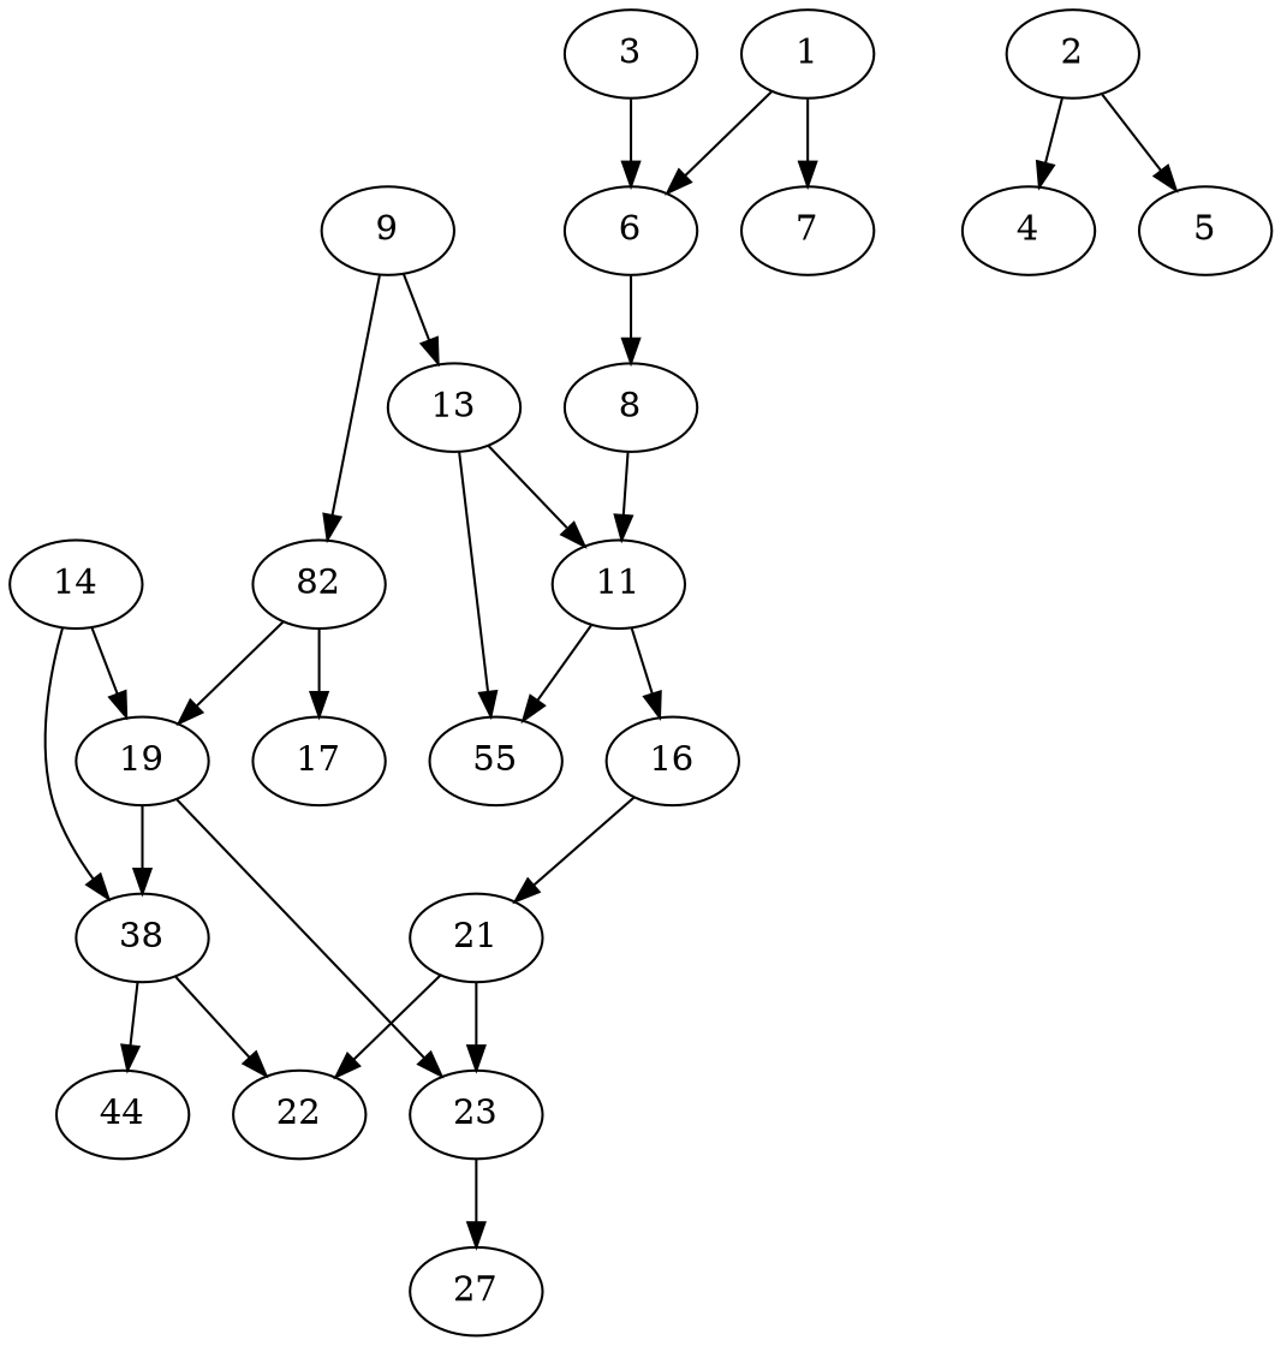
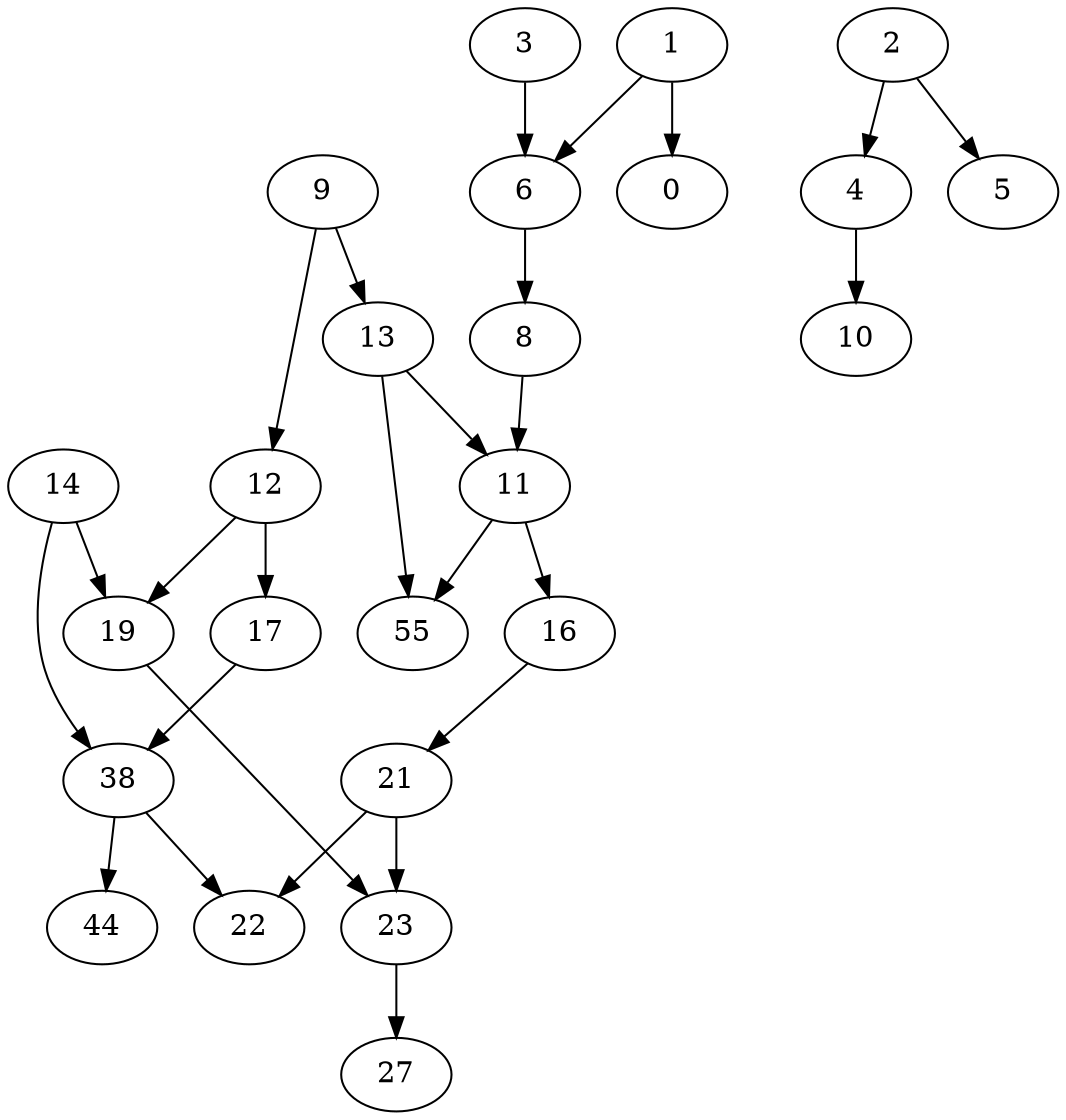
  digraph {
    node [alpha=0.02]
    1 [alpha=0.07 expect_size=14195712]
    6 [alpha=0.16 expect_size=20721664]
-   7 [alpha=0.12 expect_size=26350592]
+   7 [alpha=0.12 expect_size=26350592 label=0]
    8 [alpha=0.01 expect_size=21738496]
    11 [expect_size=39577600]
    9 [alpha=0.06 expect_size=7479296]
-   12 [alpha=0.04 expect_size=7953408 label=82]
+   12 [alpha=0.04 expect_size=7953408]
    13 [expect_size=47765504]
    2 [alpha=0.17 expect_size=18806784]
    4 [alpha=0.01 expect_size=18926592]
    5 [alpha=0.13 expect_size=24002560]
+   10 [alpha=0.10 expect_size=37924864]
    3 [alpha=0.17 expect_size=16396288]
    n14 [expect_size=42947584 label=55]
    16 [alpha=0.15 expect_size=27366400]
    17 [alpha=0.11 expect_size=18273280]
    19 [alpha=0.13 expect_size=49704960]
    21 [alpha=0.12 expect_size=41929728]
    14 [alpha=0.08 expect_size=41098240]
    n20 [alpha=0.17 expect_size=47340544 label=38]
    22 [alpha=0.09 expect_size=46823424]
    23 [alpha=0.11 expect_size=8217600]
    n23 [alpha=0.19 expect_size=11926528 label=44]
    n24 [alpha=0.15 expect_size=30180352 label=27]
    1 -> 6
    1 -> 7
    6 -> 8
    8 -> 11
    11 -> n14
    11 -> 16
    9 -> 12
    9 -> 13
    12 -> 17
    12 -> 19
    13 -> 11
    13 -> n14
    2 -> 4
    2 -> 5
+   4 -> 10
    3 -> 6
    16 -> 21
-   19 -> n20
+   17 -> n20
    19 -> 23
    21 -> 22
    21 -> 23
    14 -> 19
    14 -> n20
    n20 -> 22
    n20 -> n23
    23 -> n24
  }
